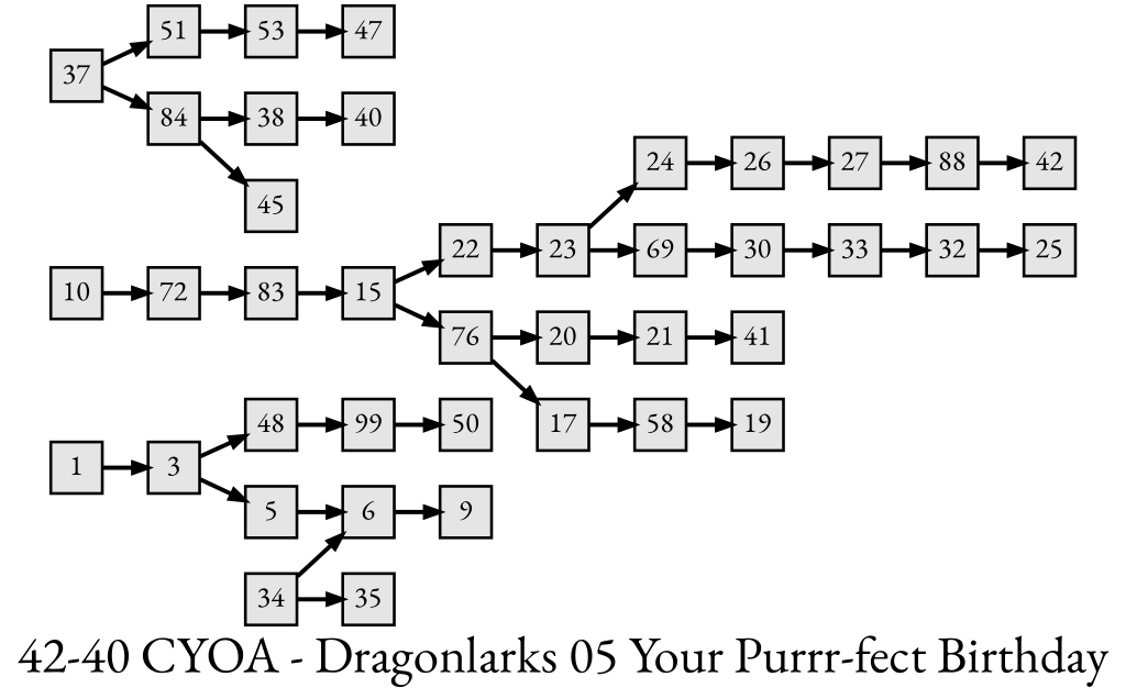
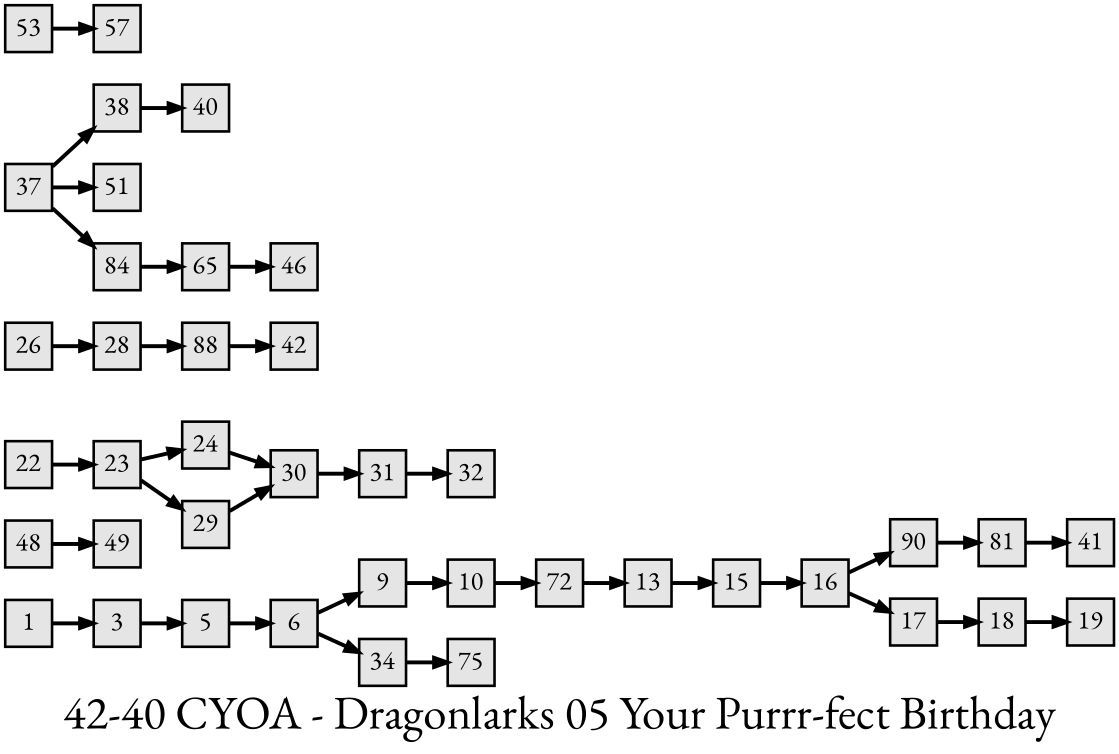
  digraph {
    fontname="EB Garamond"
    fontsize=36
    label="42-40 CYOA - Dragonlarks 05 Your Purrr-fect Birthday"
    nodesep=0.35
    ordering=out
    rankdir=LR
    ranksep=0.45
    node [fillcolor=grey90 fixedsize=true fontname="EB Garamond" fontsize=20 labelfloat=true margin="0,0" penwidth=2 regular=true shape=rect style=filled]
    edge [fontname="EB Garamond" fontsize=12 labelfloat=true penwidth=3]
    1
    3
    48
    5
-   49 [label=99]
+   49
    6
-   50
    9
    34
    10
-   35
+   35 [label=75]
    n12 [label=72]
-   13 [label=83]
+   13
    15
    22
-   16 [label=76]
+   16
    23
-   20
+   20 [label=90]
    17
    24
-   29 [label=69]
-   21
-   18 [label=58]
+   29
+   21 [label=81]
+   18
    41
    19
    26
    30
-   27
-   31 [label=33]
+   27 [label=28]
+   31
    n30 [label=88]
    42
    32
-   25
    37
    38
    51
    n37 [label=84]
    40
    53
-   45
-   47
+   45 [label=65]
+   47 [label=57]
+   46
    1 -> 3
-   3 -> 48
    3 -> 5
    48 -> 49
    5 -> 6
-   49 -> 50
    6 -> 9
-   34 -> 6
+   6 -> 34
+   9 -> 10
    34 -> 35
    10 -> n12
    n12 -> 13
    13 -> 15
-   15 -> 22
    15 -> 16
    22 -> 23
    16 -> 20
    16 -> 17
    23 -> 24
    23 -> 29
    20 -> 21
    17 -> 18
-   24 -> 26
+   24 -> 30
    29 -> 30
    21 -> 41
    18 -> 19
    26 -> 27
    30 -> 31
    27 -> n30
    31 -> 32
    n30 -> 42
-   32 -> 25
-   n37 -> 38
+   37 -> 38
    37 -> 51
    37 -> n37
    38 -> 40
-   51 -> 53
    n37 -> 45
    53 -> 47
+   45 -> 46
  }
